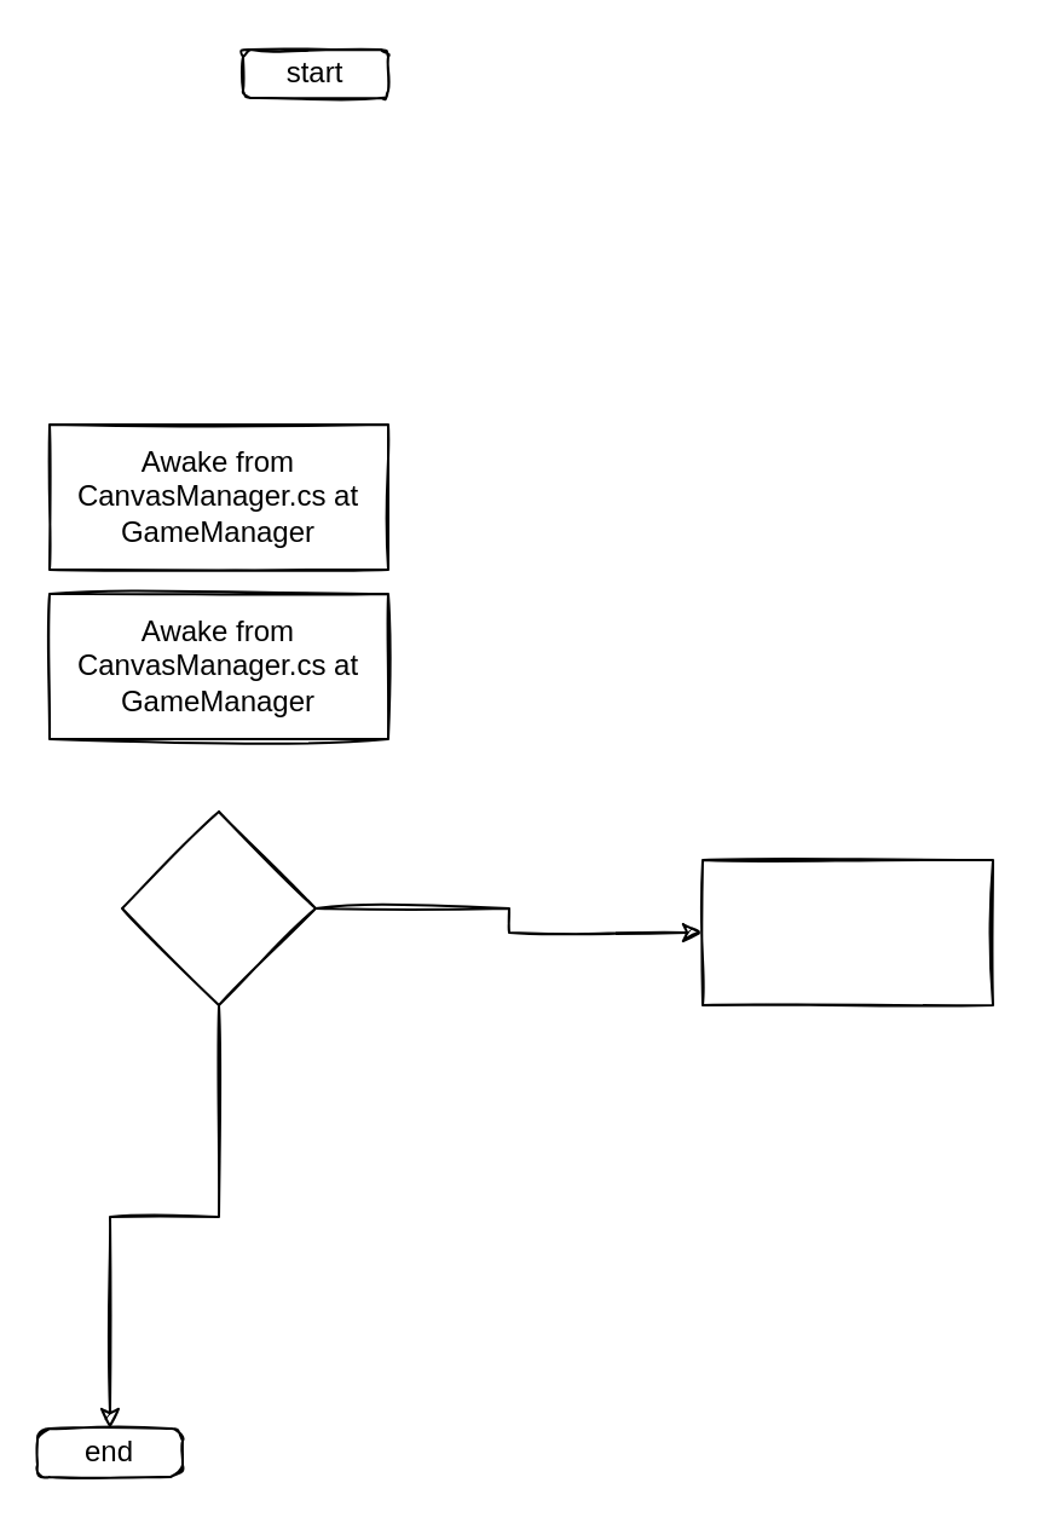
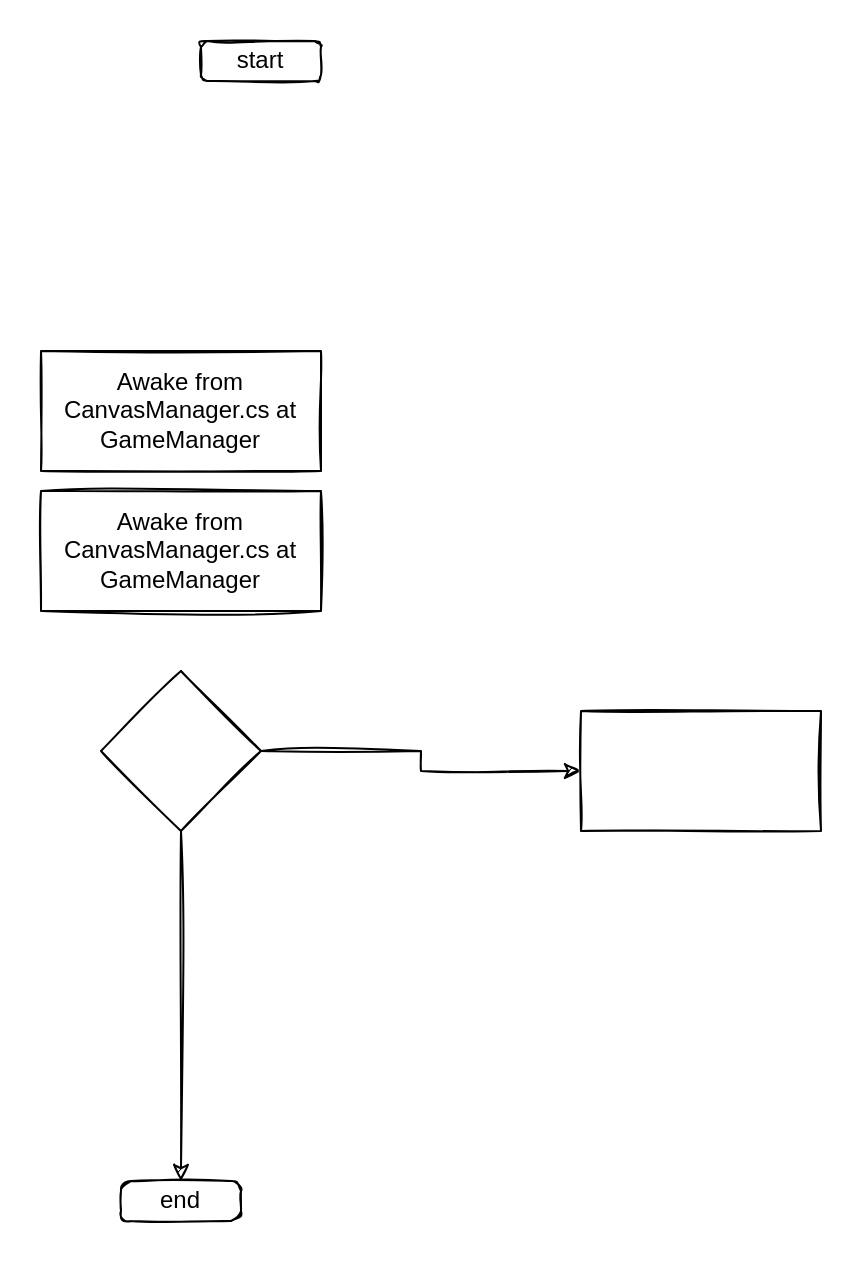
  <mxCell id="0" />
  <mxCell id="1" parent="0" />
  <mxCell id="2" value="" style="edgeStyle=orthogonalEdgeStyle;rounded=0;orthogonalLoop=1;jettySize=auto;html=1;sketch=1;" parent="1" source="4" target="5" edge="1"><mxGeometry relative="1" as="geometry" /></mxCell>
  <mxCell id="3" style="edgeStyle=orthogonalEdgeStyle;rounded=0;orthogonalLoop=1;jettySize=auto;html=1;exitX=0.5;exitY=1;exitDx=0;exitDy=0;entryX=0.5;entryY=0;entryDx=0;entryDy=0;sketch=1;" parent="1" source="4" target="7" edge="1"><mxGeometry relative="1" as="geometry" /></mxCell>
  <mxCell id="4" value="" style="rhombus;whiteSpace=wrap;html=1;sketch=1;" parent="1" vertex="1"><mxGeometry x="50" y="335" width="80" height="80" as="geometry" /></mxCell>
  <mxCell id="5" value="" style="rounded=0;whiteSpace=wrap;html=1;sketch=1;glass=0;" parent="1" vertex="1"><mxGeometry x="290" y="355" width="120" height="60" as="geometry" /></mxCell>
  <mxCell id="6" value="start" style="rounded=1;whiteSpace=wrap;html=1;sketch=1;" parent="1" vertex="1"><mxGeometry x="100" y="20" width="60" height="20" as="geometry" /></mxCell>
- <mxCell id="7" value="end" style="rounded=1;whiteSpace=wrap;html=1;arcSize=25;sketch=1;" parent="1" vertex="1"><mxGeometry x="15" y="590" width="60" height="20" as="geometry" /></mxCell>
+ <mxCell id="7" value="end" style="rounded=1;whiteSpace=wrap;html=1;arcSize=25;sketch=1;" parent="1" vertex="1"><mxGeometry x="60" y="590" width="60" height="20" as="geometry" /></mxCell>
  <mxCell id="8" value="Awake from CanvasManager.cs at GameManager" style="rounded=0;whiteSpace=wrap;html=1;sketch=1;" vertex="1" parent="1"><mxGeometry x="20" y="175" width="140" height="60" as="geometry" /></mxCell>
  <mxCell id="9" value="Awake from CanvasManager.cs at GameManager" style="rounded=0;whiteSpace=wrap;html=1;sketch=1;" vertex="1" parent="1"><mxGeometry x="20" y="245" width="140" height="60" as="geometry" /></mxCell>
